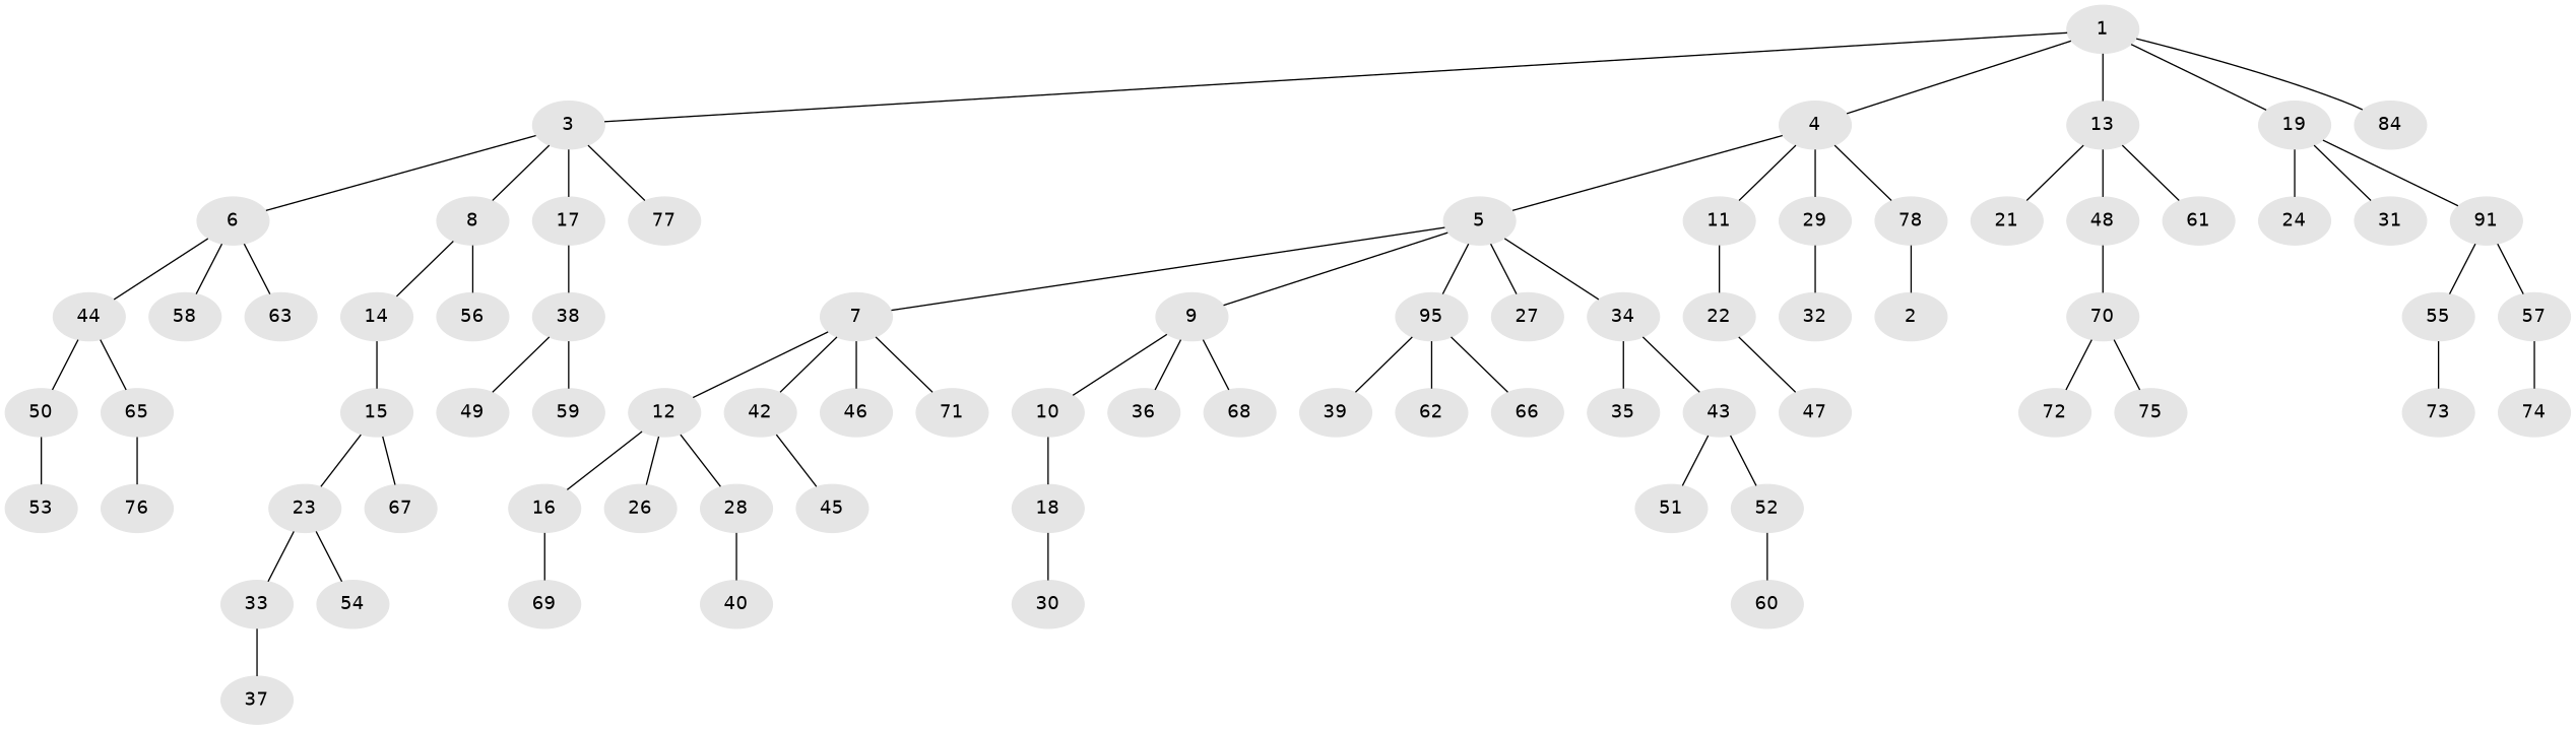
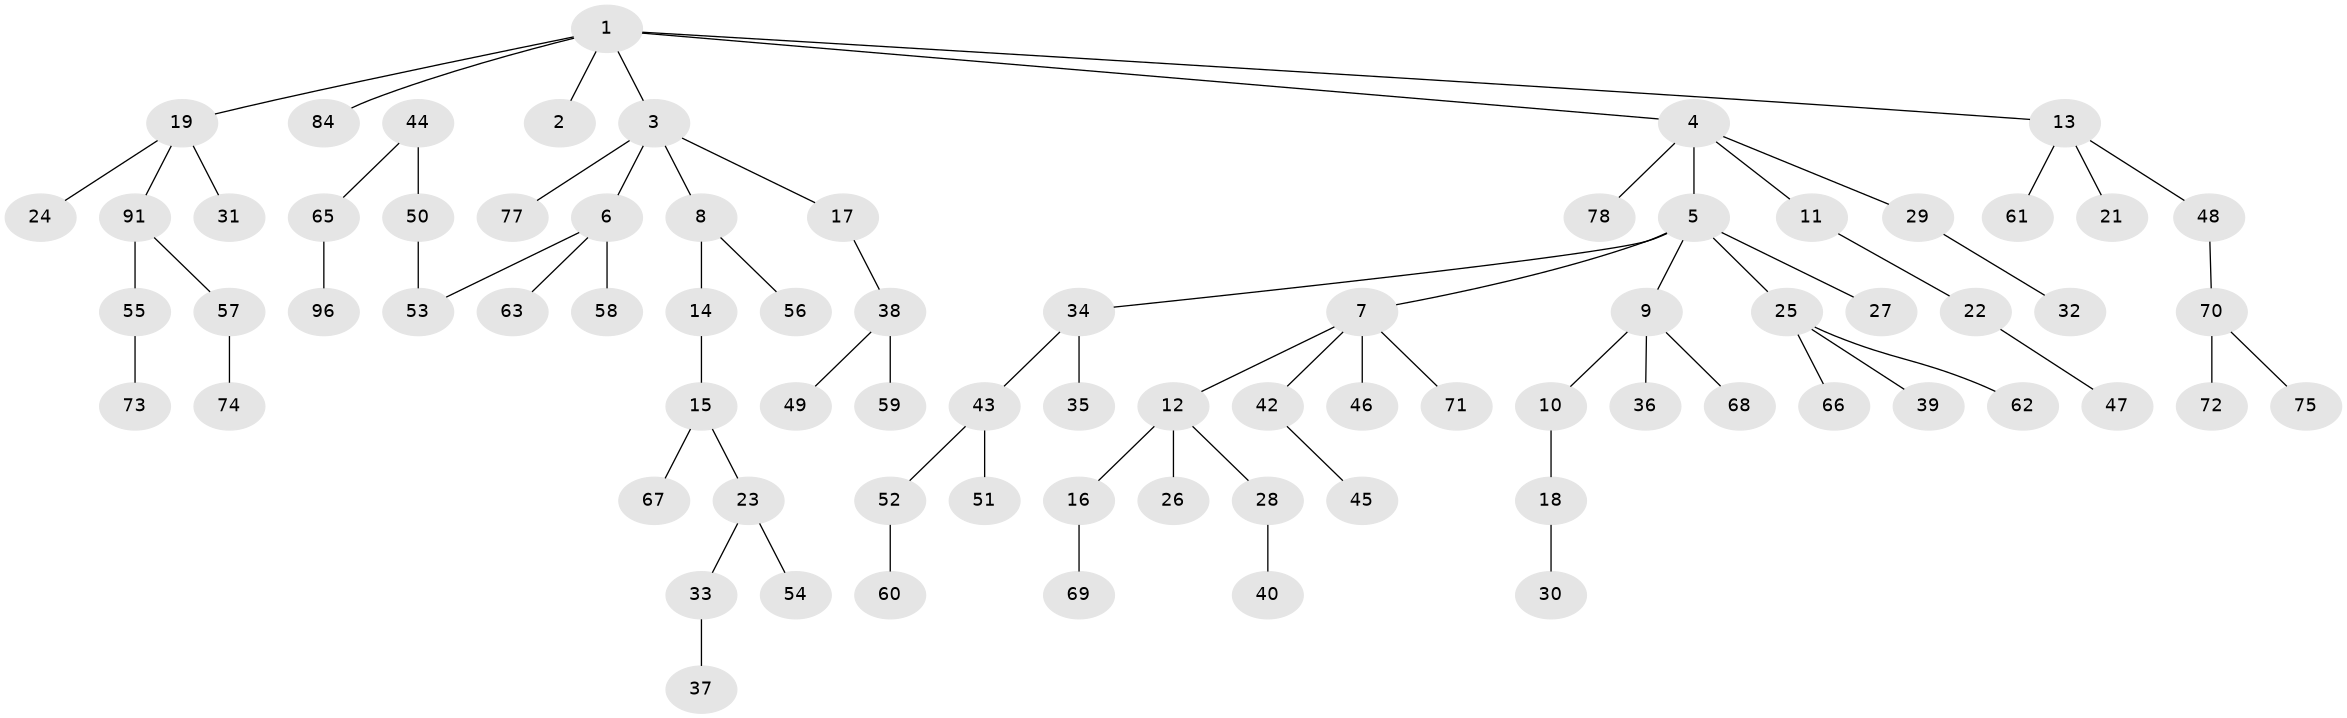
  graph {
    fontname="DejaVu Sans"
    node [color=gray90 fontname="DejaVu Sans" style=filled]
    edge [fontname="DejaVu Sans"]
    1
    2
    3
    4
    13
    19
    n7 [label=84]
    6
    8
    17
    77
    5
    11
    29
    78
    21
    48
    61
    24
    31
    n21 [label=91]
    44
    58
    63
    14
    56
    38
    7
    9
-   25 [label=95]
+   25
    27
    34
    22
    32
    12
    42
    46
    71
    10
    36
    68
    39
    62
    66
    35
    43
    50
    65
    16
    26
    28
    45
    15
    18
    30
    47
    69
    40
    70
    23
    67
    33
    54
    49
    59
    55
    57
    37
    51
    52
    73
    74
    60
    53
-   76
+   76 [label=96]
    72
    75
-   78 -- 2
+   1 -- 2
    1 -- 3
    1 -- 4
    1 -- 13
    1 -- 19
    1 -- n7
    3 -- 6
    3 -- 8
    3 -- 17
    3 -- 77
    4 -- 5
    4 -- 11
    4 -- 29
    4 -- 78
    13 -- 21
    13 -- 48
    13 -- 61
    19 -- 24
    19 -- 31
    19 -- n21
-   6 -- 44
+   6 -- 53
    6 -- 58
    6 -- 63
    8 -- 14
    8 -- 56
    17 -- 38
    5 -- 7
    5 -- 9
    5 -- 25
    5 -- 27
    5 -- 34
    11 -- 22
    29 -- 32
    48 -- 70
    n21 -- 55
    n21 -- 57
    44 -- 50
    44 -- 65
    14 -- 15
    38 -- 49
    38 -- 59
    7 -- 12
    7 -- 42
    7 -- 46
    7 -- 71
    9 -- 10
    9 -- 36
    9 -- 68
    25 -- 39
    25 -- 62
    25 -- 66
    34 -- 35
    34 -- 43
    22 -- 47
    12 -- 16
    12 -- 26
    12 -- 28
    42 -- 45
    10 -- 18
    43 -- 51
    43 -- 52
    50 -- 53
    65 -- 76
    16 -- 69
    28 -- 40
    15 -- 23
    15 -- 67
    18 -- 30
    70 -- 72
    70 -- 75
    23 -- 33
    23 -- 54
    33 -- 37
    55 -- 73
    57 -- 74
    52 -- 60
  }
